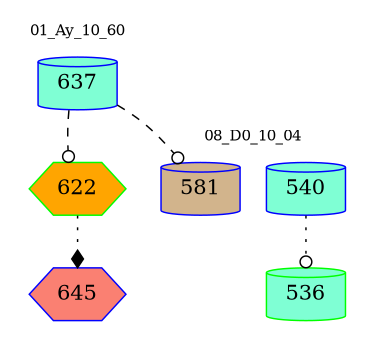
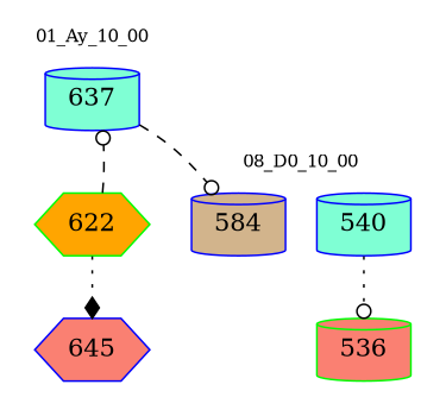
  digraph {
    node [color=blue fillcolor=aquamarine shape=cylinder style=filled]
    edge [arrowhead=odot color=black style=dashed]
    n1 [label=637]
    n2 [color=green fillcolor=orange label=622 shape=hexagon]
    n3 [fillcolor=salmon label=645 shape=hexagon]
    n4 [label=540]
-   n5 [color=green label=536]
-   n6 [fillcolor=tan label=581]
+   n5 [color=green fillcolor=salmon label=536]
+   n6 [fillcolor=tan label=584]
    subgraph cluster_1 {
      color=white
      fontsize=10
-     label="01_Ay_10_60"
+     label="01_Ay_10_00"
      n1
      n2
      n3
    }
    subgraph cluster_2 {
      color=white
      fontsize=10
-     label="08_D0_10_04"
+     label="08_D0_10_00"
      n4
      n5
      n6
    }
-   n1 -> n2
+   n2 -> n1
    n1 -> n6
    n2 -> n3 [arrowhead=diamond style=dotted]
    n4 -> n5 [style=dotted]
  }
